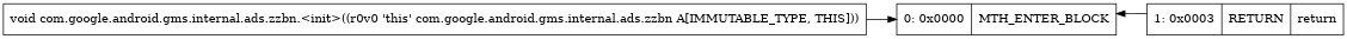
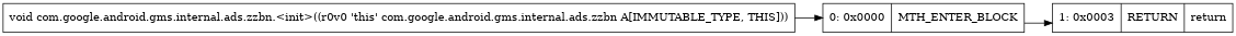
  digraph {
    rankdir=LR
    node [shape=record]
    n1 [label="{0\:\ 0x0000|MTH_ENTER_BLOCK\l}"]
    n2 [label="{1\:\ 0x0003|RETURN\l|return\l}"]
    n3 [label="{void com.google.android.gms.internal.ads.zzbn.\<init\>((r0v0 'this' com.google.android.gms.internal.ads.zzbn A[IMMUTABLE_TYPE, THIS])) }"]
-   n2 -> n1
+   n1 -> n2
    n3 -> n1
  }
